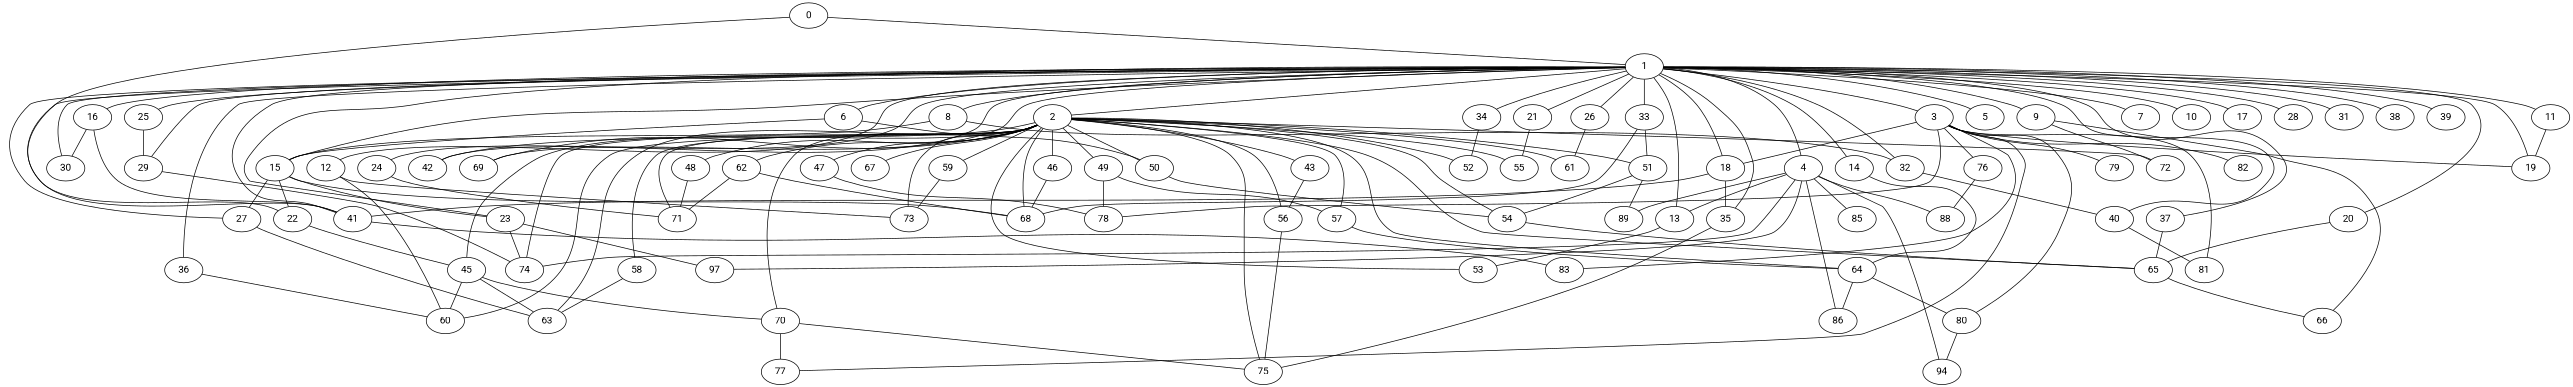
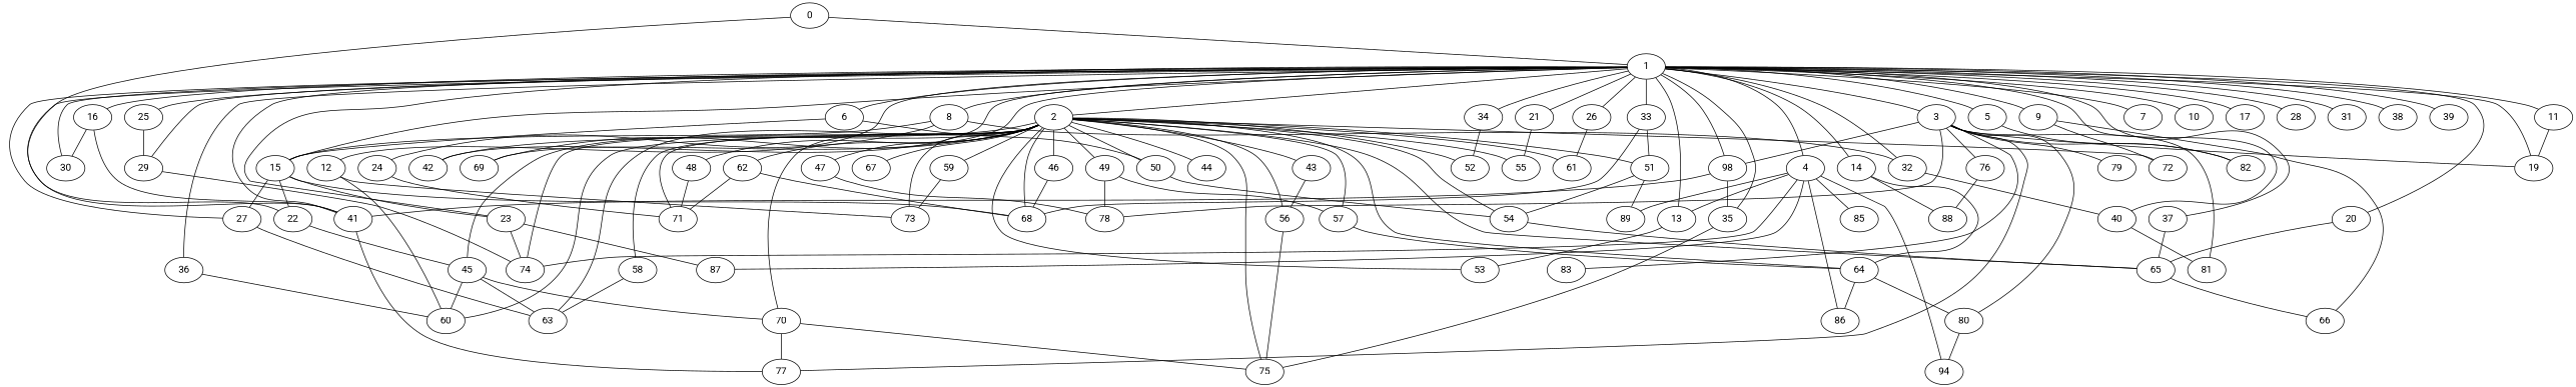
  graph {
    fontname=Roboto
    node [fontname=Roboto]
    edge [fontname=Roboto]
    0
    1
    41
    16
    2
    3
    4
    5
    6
    7
    8
    9
    10
    11
    12
    13
    14
    15
    17
-   18
+   18 [label=98]
    19
    20
    21
    22
    23
    24
    25
    26
    27
    28
    29
    30
    31
    32
    33
    34
    35
    36
    37
    38
    39
    40
    42
    69
    43
+   44
    45
    46
    47
    48
    49
    50
    51
    52
    53
    54
    55
    56
    57
    58
    59
    60
    61
    62
    63
    64
    65
    67
    68
    70
    71
    72
    73
    74
    75
    76
    77
    78
    79
    80
    81
    82
    83
    n84 [label=94]
    85
    86
-   87 [label=97]
+   87
    88
    89
    66
    0 -- 1
    0 -- 41
    1 -- 41
    1 -- 16
    1 -- 2
    1 -- 3
    1 -- 4
    1 -- 5
    1 -- 6
    1 -- 7
    1 -- 8
    1 -- 9
    1 -- 10
    1 -- 11
    1 -- 12
    1 -- 13
    1 -- 14
    1 -- 15
    1 -- 17
    1 -- 18
    1 -- 19
    1 -- 20
    1 -- 21
    1 -- 22
    1 -- 23
-   1 -- 24
+   8 -- 24
    1 -- 25
    1 -- 26
    1 -- 27
    1 -- 28
    1 -- 29
    1 -- 30
    1 -- 31
    1 -- 32
    1 -- 33
    1 -- 34
    1 -- 35
    1 -- 36
    1 -- 37
    1 -- 38
    1 -- 39
    1 -- 40
    1 -- 42
    1 -- 69
-   41 -- 83
+   41 -- 77
    16 -- 41
    16 -- 30
    2 -- 42
    2 -- 69
    2 -- 43
+   2 -- 44
    2 -- 45
    2 -- 46
    2 -- 47
    2 -- 48
    2 -- 49
    2 -- 50
    2 -- 51
    2 -- 52
    2 -- 53
    2 -- 54
    2 -- 55
    2 -- 56
    2 -- 57
    2 -- 58
    2 -- 59
    2 -- 60
    2 -- 61
    2 -- 62
    2 -- 63
    2 -- 64
    2 -- 65
    2 -- 67
    2 -- 68
    2 -- 70
    2 -- 71
    2 -- 72
    2 -- 73
    2 -- 74
    2 -- 75
    3 -- 18
    3 -- 19
    3 -- 76
    3 -- 77
    3 -- 78
    3 -- 79
    3 -- 80
    3 -- 81
    3 -- 82
    3 -- 83
    4 -- 13
    4 -- 74
    4 -- n84
    4 -- 85
    4 -- 86
    4 -- 87
-   4 -- 88
+   14 -- 88
    4 -- 89
+   5 -- 82
    6 -- 15
    6 -- 50
    8 -- 15
    8 -- 32
    9 -- 72
    9 -- 66
    11 -- 19
    12 -- 60
    12 -- 73
    13 -- 53
    14 -- 64
    15 -- 22
    15 -- 23
    15 -- 27
    15 -- 68
    18 -- 41
    18 -- 35
    20 -- 65
    21 -- 55
    22 -- 45
    23 -- 74
    23 -- 87
    24 -- 71
    25 -- 29
    26 -- 61
    27 -- 63
    29 -- 74
    32 -- 40
    33 -- 51
    33 -- 68
    34 -- 52
    35 -- 75
    36 -- 60
    37 -- 65
    40 -- 81
    43 -- 56
    45 -- 60
    45 -- 63
    45 -- 70
    46 -- 68
    47 -- 78
    48 -- 71
    49 -- 57
    49 -- 78
    50 -- 54
    51 -- 54
    51 -- 89
    54 -- 65
    56 -- 75
    57 -- 64
    58 -- 63
    59 -- 73
    62 -- 68
    62 -- 71
    64 -- 80
    64 -- 86
    65 -- 66
    70 -- 75
    70 -- 77
    76 -- 88
    80 -- n84
  }
